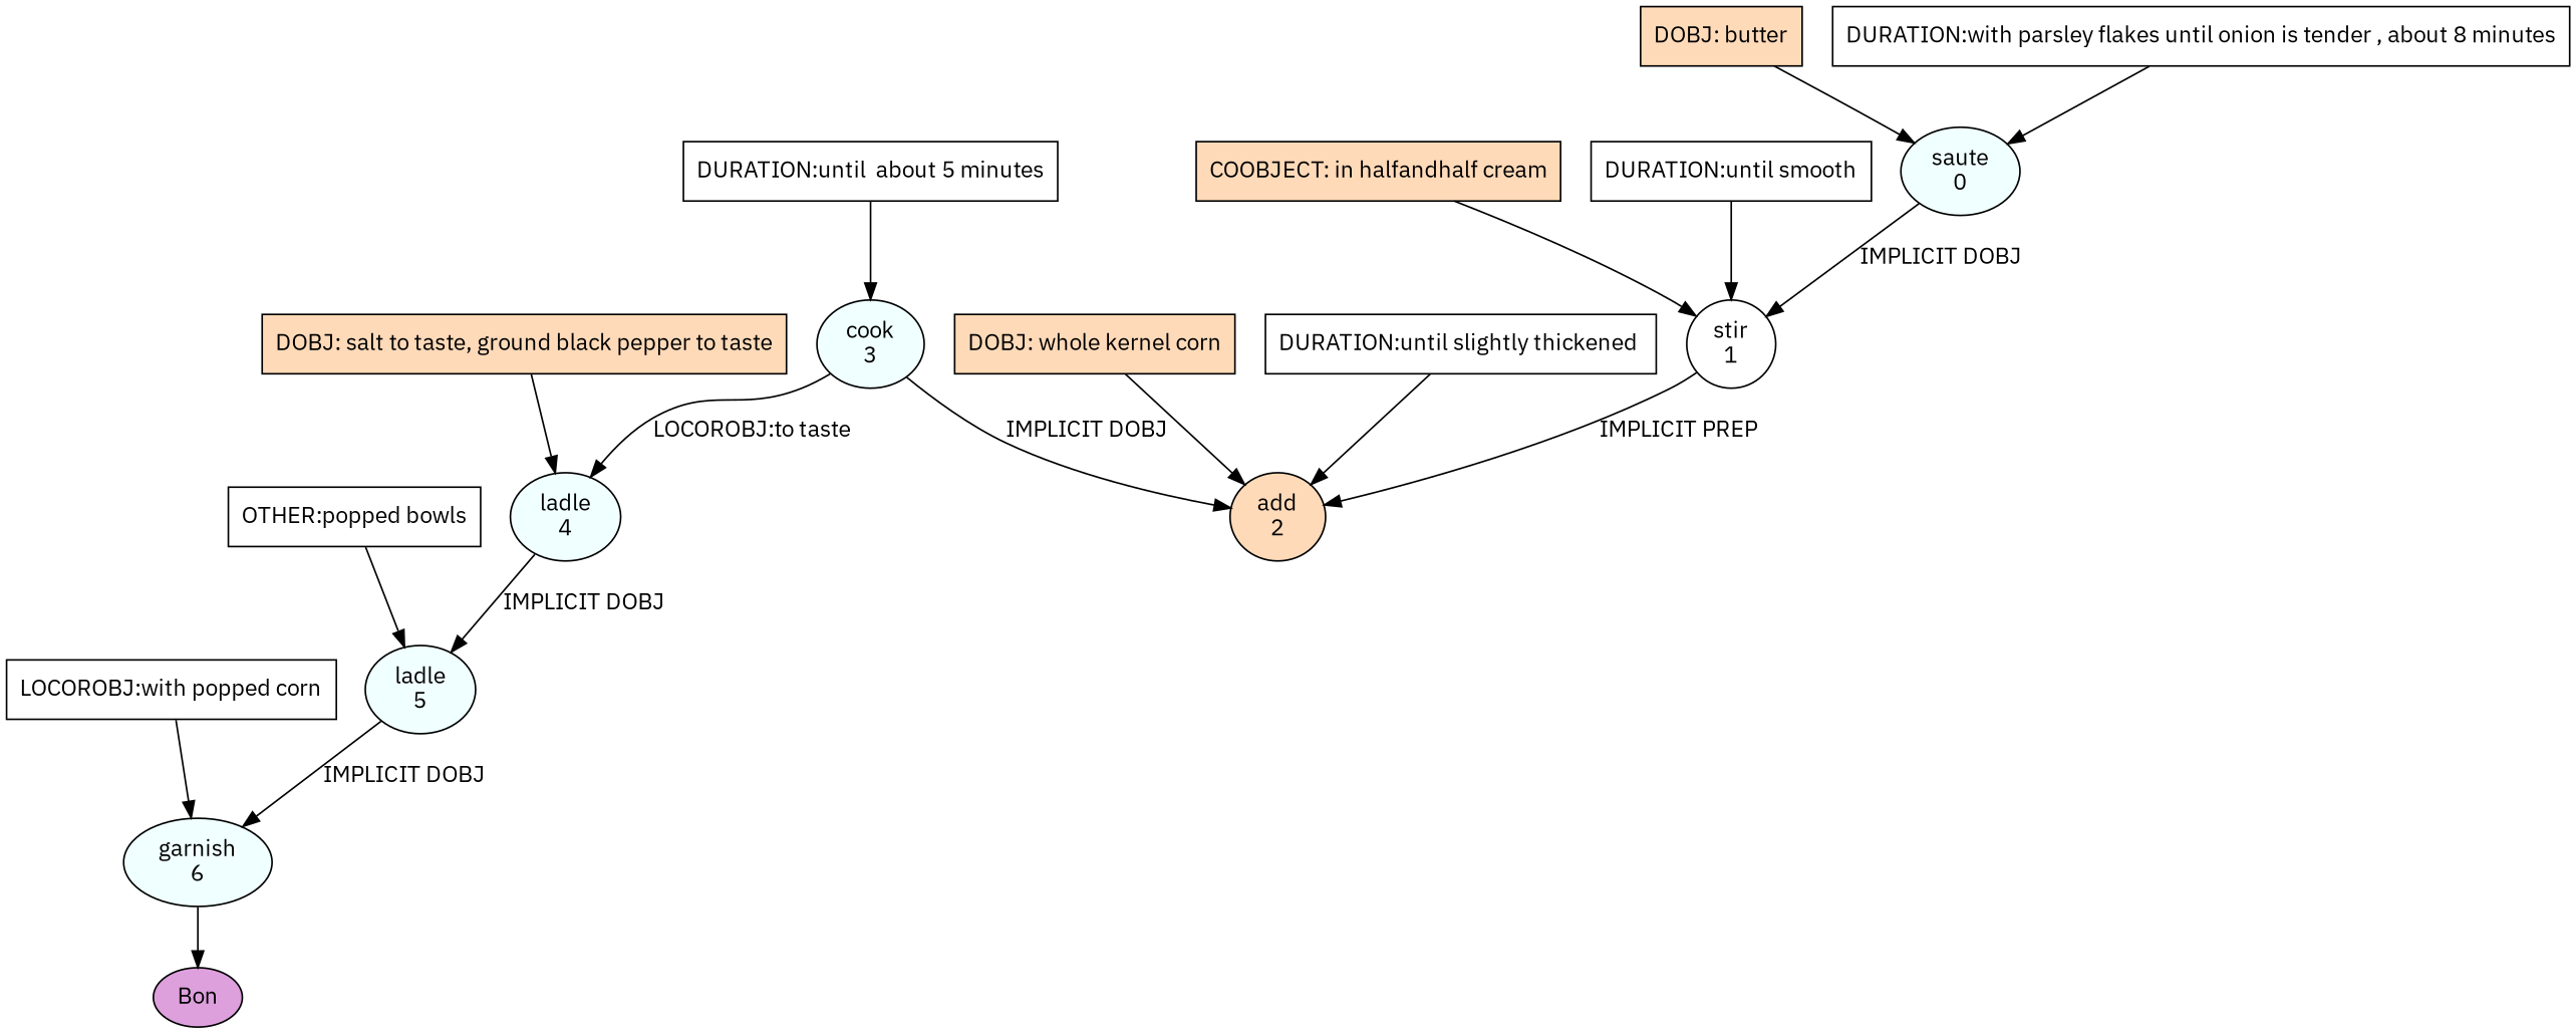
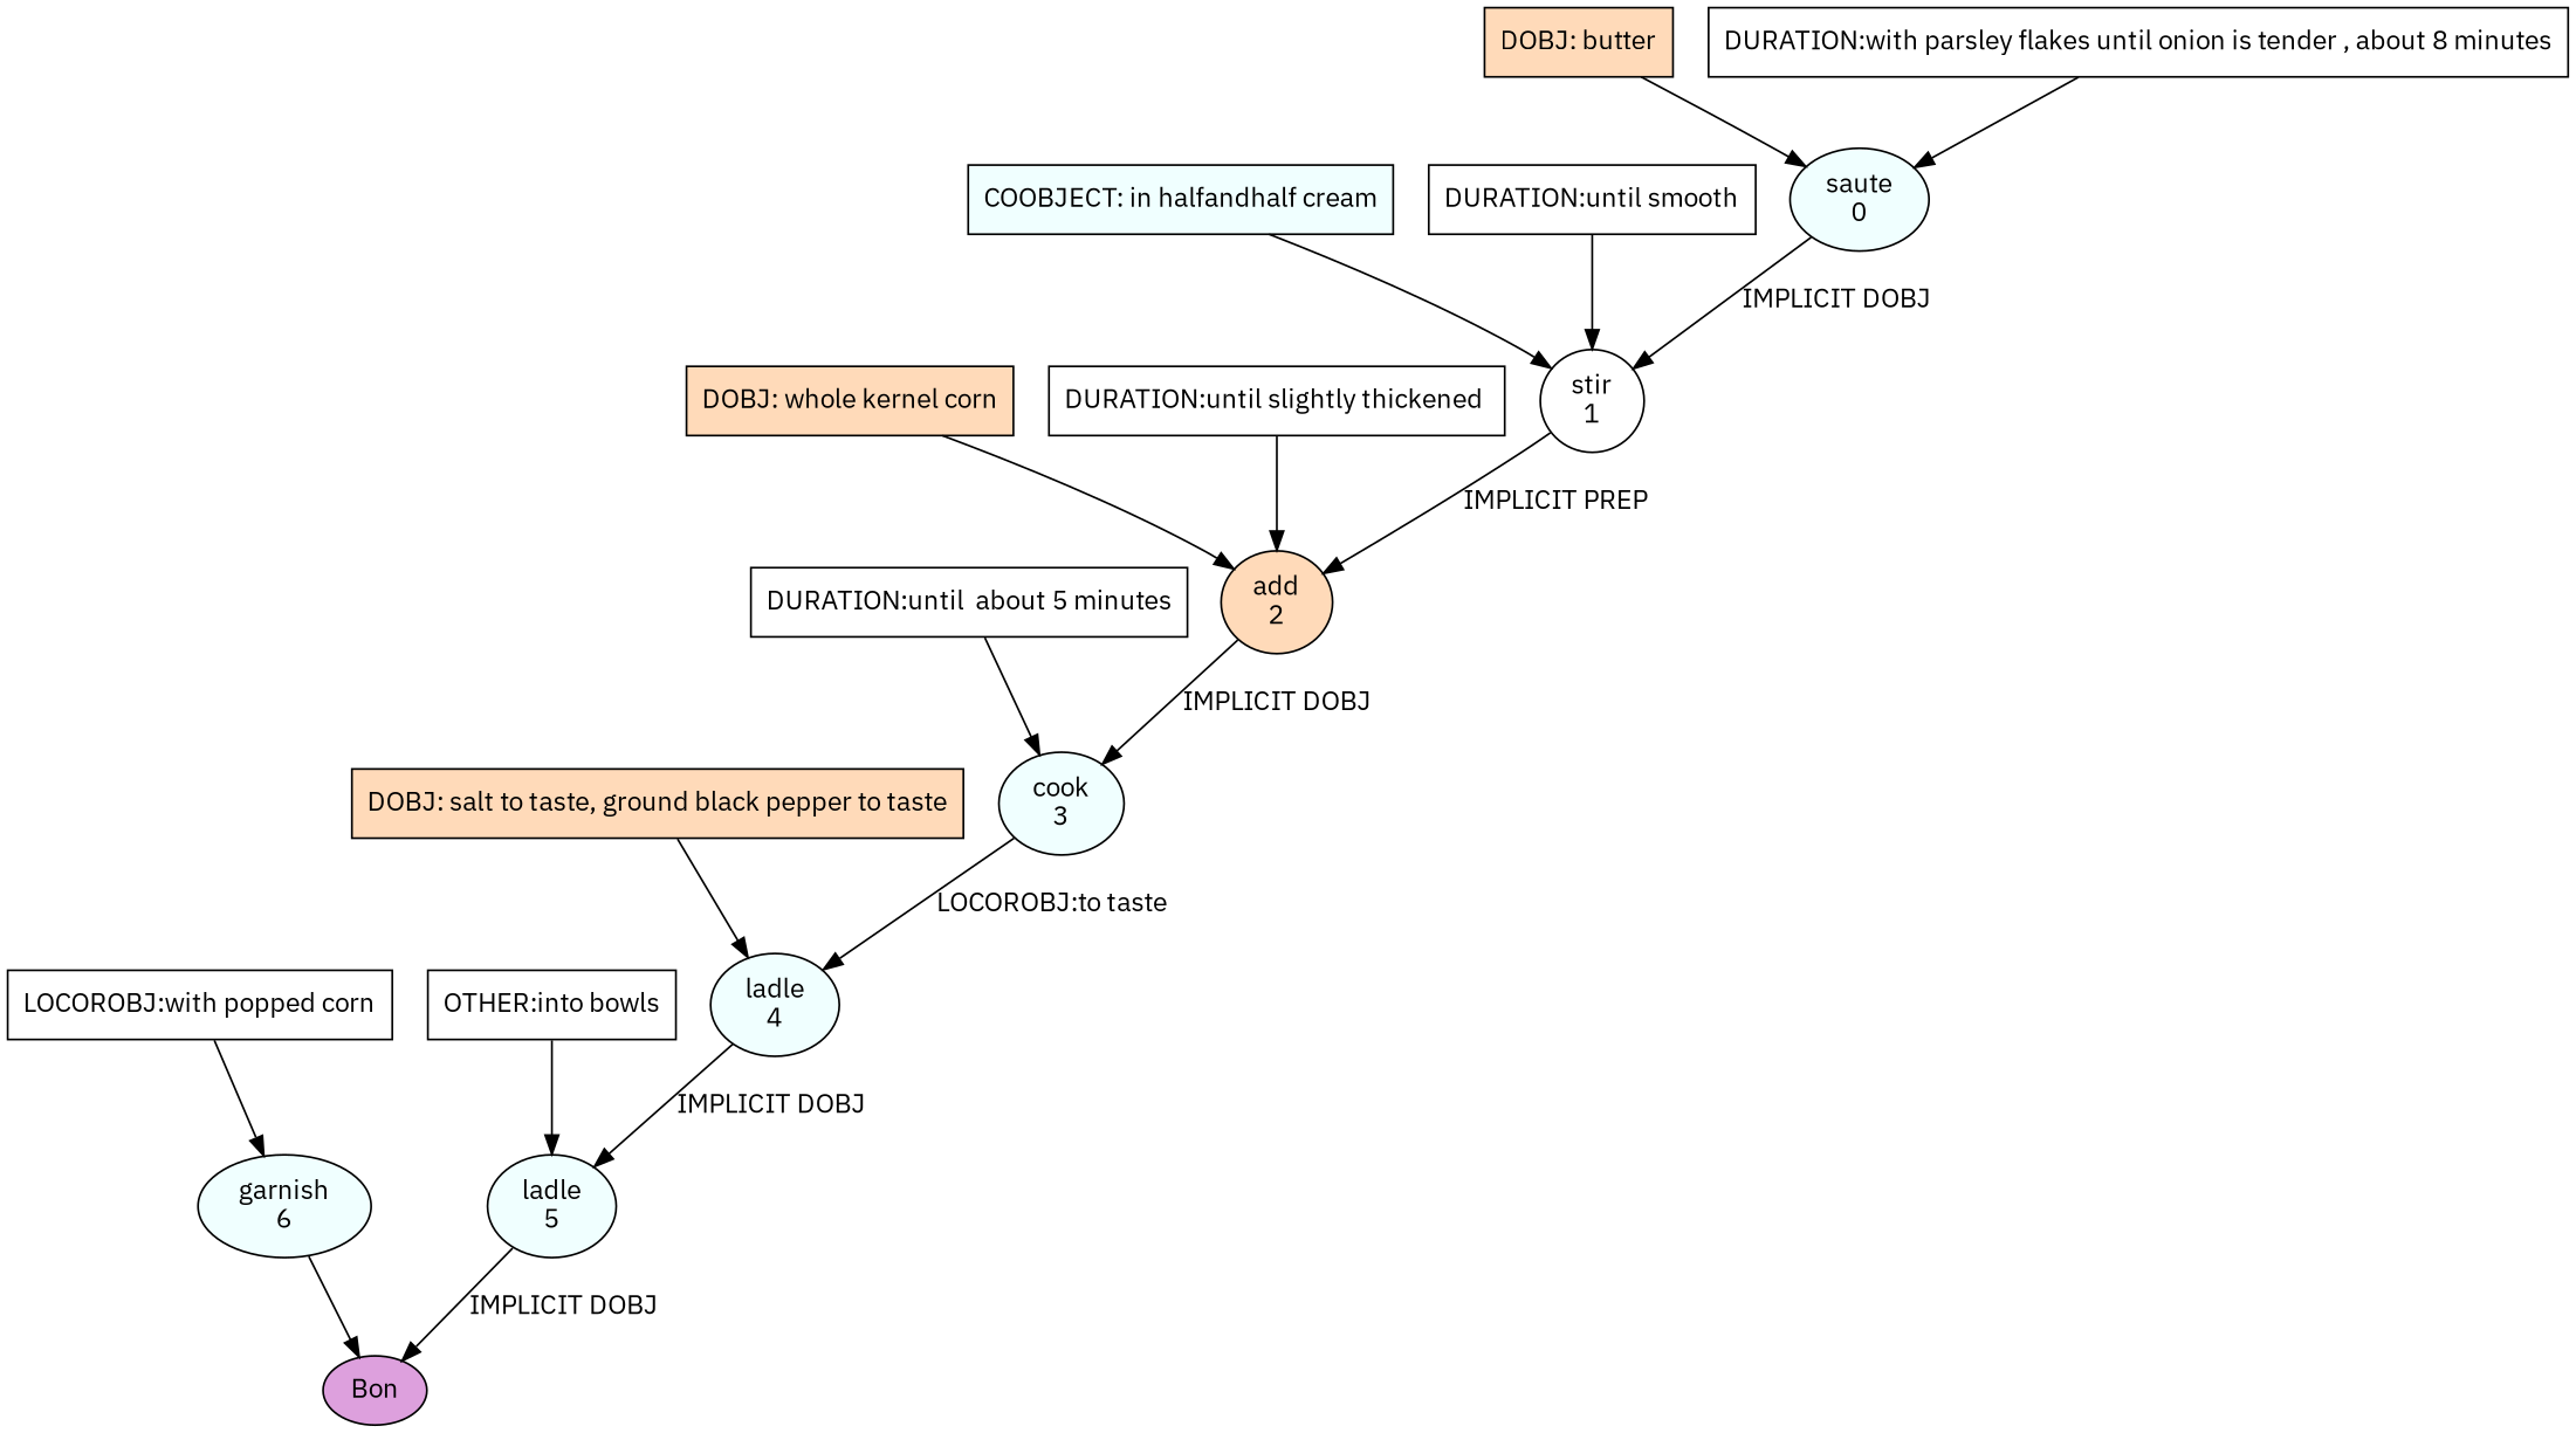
  digraph {
    fontname="IBM Plex Sans"
    node [fillcolor=white fontname="IBM Plex Sans" shape=box style=filled]
    edge [fontname="IBM Plex Sans"]
    n1 [fillcolor=azure label="saute\n0" shape=oval]
    n2 [label="stir\n1" shape=oval]
    n3 [fillcolor=peachpuff label="add\n2" shape=oval]
    n4 [fillcolor=azure label="cook\n3" shape=oval]
    n5 [fillcolor=azure label="ladle\n4" shape=oval]
    n6 [fillcolor=azure label="ladle\n5" shape=oval]
    n7 [fillcolor=azure label="garnish\n6" shape=oval]
    n8 [fillcolor=plum label=Bon shape=oval]
    n9 [fillcolor=peachpuff label="DOBJ: butter"]
    n10 [label="DURATION:with parsley flakes until onion is tender , about 8 minutes"]
-   n11 [fillcolor=peachpuff label="COOBJECT: in halfandhalf cream"]
+   n11 [fillcolor=azure label="COOBJECT: in halfandhalf cream"]
    n12 [label="DURATION:until smooth"]
    n13 [fillcolor=peachpuff label="DOBJ: whole kernel corn"]
    n14 [label="DURATION:until slightly thickened "]
    n15 [label="DURATION:until  about 5 minutes"]
    n16 [fillcolor=peachpuff label="DOBJ: salt to taste, ground black pepper to taste"]
-   n17 [label="OTHER:popped bowls"]
+   n17 [label="OTHER:into bowls"]
    n18 [label="LOCOROBJ:with popped corn"]
    n1 -> n2 [label="IMPLICIT DOBJ"]
    n2 -> n3 [label="IMPLICIT PREP"]
-   n4 -> n3 [label="IMPLICIT DOBJ"]
+   n3 -> n4 [label="IMPLICIT DOBJ"]
    n4 -> n5 [label="LOCOROBJ:to taste"]
    n5 -> n6 [label="IMPLICIT DOBJ"]
-   n6 -> n7 [label="IMPLICIT DOBJ"]
+   n6 -> n8 [label="IMPLICIT DOBJ"]
    n7 -> n8
    n9 -> n1
    n10 -> n1
    n11 -> n2
    n12 -> n2
    n13 -> n3
    n14 -> n3
    n15 -> n4
    n16 -> n5
    n17 -> n6
    n18 -> n7
  }
